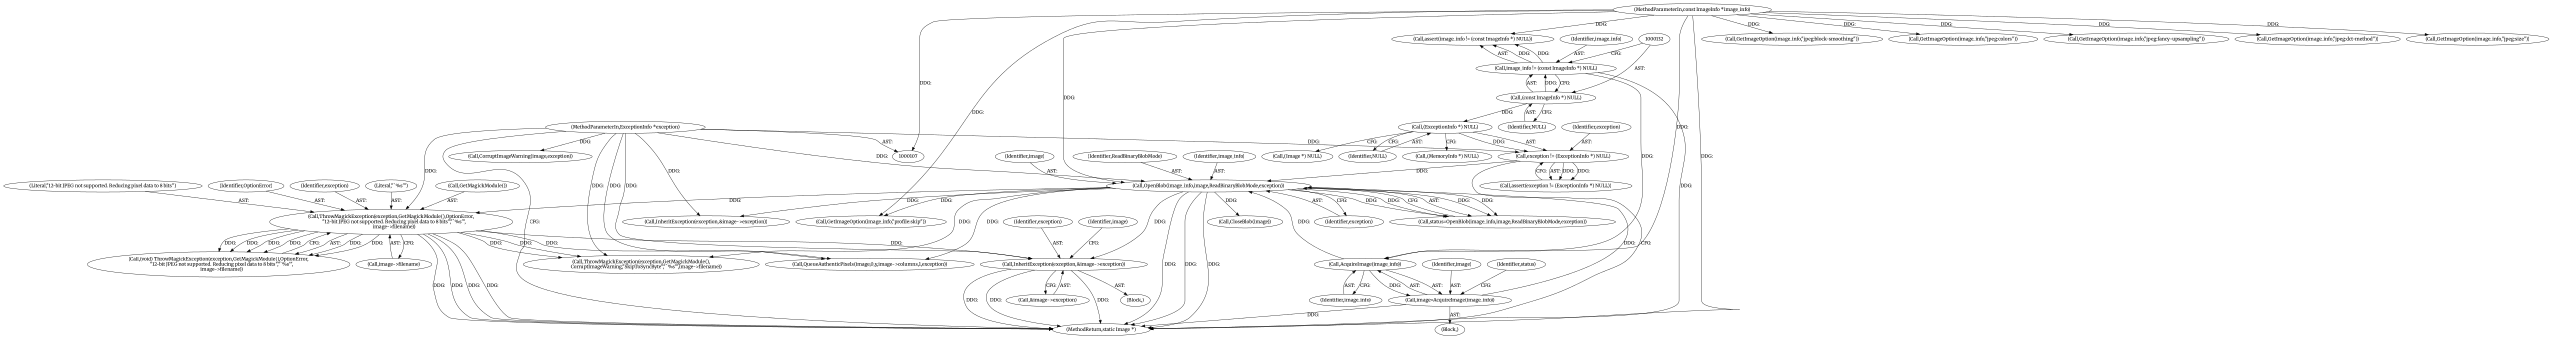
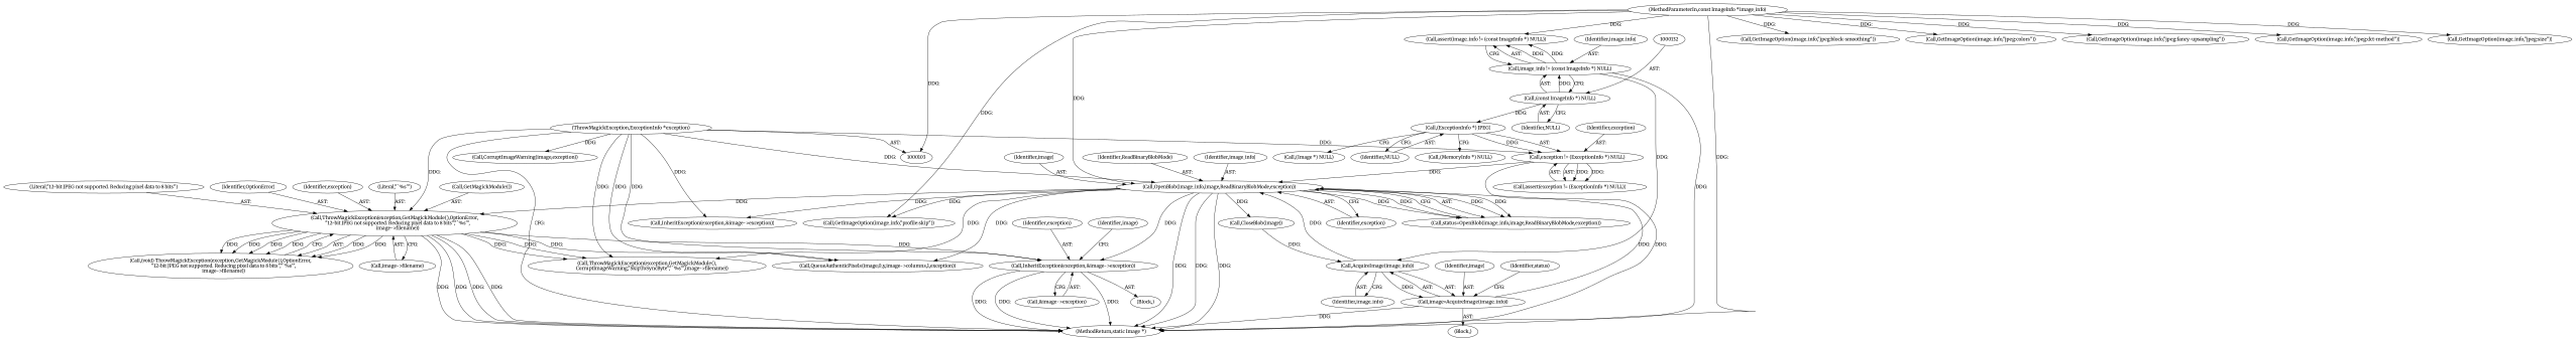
  digraph {
    fontname=Merriweather
    node [fontname=Merriweather]
    edge [fontname=Merriweather]
    n1 [label="(Call,InheritException(exception,&image->exception))"]
    n2 [label="(Block,)"]
    n3 [label="(Call,&image->exception)"]
    n4 [label="(MethodReturn,static Image *)"]
    n5 [label="(Call,ThrowMagickException(exception,GetMagickModule(),OptionError,\n      \"12-bit JPEG not supported. Reducing pixel data to 8 bits\",\"`%s'\",\n      image->filename))"]
    n6 [label="(Call,image->filename)"]
    n7 [label="(Call,ThrowMagickException(exception,GetMagickModule(),\n          CorruptImageWarning,\"SkipToSyncByte\",\"`%s'\",image->filename))"]
    n8 [label="(Call,(void) ThrowMagickException(exception,GetMagickModule(),OptionError,\n      \"12-bit JPEG not supported. Reducing pixel data to 8 bits\",\"`%s'\",\n      image->filename))"]
    n9 [label="(Call,QueueAuthenticPixels(image,0,y,image->columns,1,exception))"]
    n10 [label="(Call,OpenBlob(image_info,image,ReadBinaryBlobMode,exception))"]
    n11 [label="(Call,GetImageOption(image_info,\"profile:skip\"))"]
    n12 [label="(Identifier,exception)"]
    n13 [label="(Call,status=OpenBlob(image_info,image,ReadBinaryBlobMode,exception))"]
    n14 [label="(Call,CloseBlob(image))"]
    n15 [label="(Call,InheritException(exception,&image->exception))"]
    n16 [label="(Call,AcquireImage(image_info))"]
    n17 [label="(Call,image=AcquireImage(image_info))"]
    n18 [label="(Identifier,image_info)"]
    n19 [label="(Block,)"]
    n20 [label="(Call,image_info != (const ImageInfo *) NULL)"]
    n21 [label="(Call,(const ImageInfo *) NULL)"]
    n22 [label="(Call,assert(image_info != (const ImageInfo *) NULL))"]
-   n23 [label="(Call,(ExceptionInfo *) NULL)"]
+   n23 [label="(Call,(ExceptionInfo *) JPEG)"]
    n24 [label="(Identifier,NULL)"]
    n25 [label="(MethodParameterIn,const ImageInfo *image_info)"]
    n26 [label="(Call,GetImageOption(image_info,\"jpeg:block-smoothing\"))"]
    n27 [label="(Call,GetImageOption(image_info,\"jpeg:colors\"))"]
    n28 [label="(Call,GetImageOption(image_info,\"jpeg:fancy-upsampling\"))"]
    n29 [label="(Call,GetImageOption(image_info,\"jpeg:dct-method\"))"]
    n30 [label="(Call,GetImageOption(image_info,\"jpeg:size\"))"]
-   1000107
+   1000107 [label=1000103]
    n32 [label="(Call,exception != (ExceptionInfo *) NULL)"]
    n33 [label="(Identifier,NULL)"]
    n34 [label="(Call,(MemoryInfo *) NULL)"]
    n35 [label="(Call,(Image *) NULL)"]
    n36 [label="(Call,assert(exception != (ExceptionInfo *) NULL))"]
-   n37 [label="(MethodParameterIn,ExceptionInfo *exception)"]
+   n37 [label="(ThrowMagickException,ExceptionInfo *exception)"]
    n38 [label="(Call,CorruptImageWarning(image,exception))"]
    n39 [label="(Identifier,exception)"]
    n40 [label="(Literal,\"12-bit JPEG not supported. Reducing pixel data to 8 bits\")"]
    n41 [label="(Identifier,image_info)"]
    n42 [label="(Identifier,exception)"]
    n43 [label="(Identifier,image)"]
    n44 [label="(Literal,\"`%s'\")"]
    n45 [label="(Call,GetMagickModule())"]
    n46 [label="(Identifier,exception)"]
    n47 [label="(Identifier,image)"]
    n48 [label="(Identifier,status)"]
    n49 [label="(Identifier,OptionError)"]
    n50 [label="(Identifier,image_info)"]
    n51 [label="(Identifier,image)"]
    n52 [label="(Identifier,ReadBinaryBlobMode)"]
    1000132
    n1 -> n2 [label="AST: "]
    n1 -> n3 [label="CFG: "]
    n1 -> n4 [label="DDG: "]
    n1 -> n4 [label="DDG: "]
    n1 -> n4 [label="DDG: "]
    n3 -> n1 [label="AST: "]
    n5 -> n1 [label="DDG: "]
    n5 -> n4 [label="DDG: "]
    n5 -> n4 [label="DDG: "]
    n5 -> n4 [label="DDG: "]
    n5 -> n4 [label="DDG: "]
    n5 -> n6 [label="CFG: "]
    n5 -> n7 [label="DDG: "]
    n5 -> n7 [label="DDG: "]
    n5 -> n8 [label="AST: "]
    n5 -> n8 [label="DDG: "]
    n5 -> n8 [label="DDG: "]
    n5 -> n8 [label="DDG: "]
    n5 -> n8 [label="DDG: "]
    n5 -> n8 [label="DDG: "]
    n5 -> n8 [label="DDG: "]
    n5 -> n9 [label="DDG: "]
    n6 -> n5 [label="AST: "]
    n8 -> n5 [label="CFG: "]
    n10 -> n1 [label="DDG: "]
    n10 -> n4 [label="DDG: "]
    n10 -> n4 [label="DDG: "]
    n10 -> n4 [label="DDG: "]
    n10 -> n5 [label="DDG: "]
    n10 -> n7 [label="DDG: "]
    n10 -> n9 [label="DDG: "]
    n10 -> n11 [label="DDG: "]
    n10 -> n12 [label="CFG: "]
    n10 -> n13 [label="AST: "]
    n10 -> n13 [label="DDG: "]
    n10 -> n13 [label="DDG: "]
    n10 -> n13 [label="DDG: "]
    n10 -> n13 [label="DDG: "]
    n10 -> n14 [label="DDG: "]
    n10 -> n15 [label="DDG: "]
    n12 -> n10 [label="AST: "]
    n13 -> n10 [label="CFG: "]
    n16 -> n10 [label="DDG: "]
    n16 -> n17 [label="AST: "]
    n16 -> n17 [label="DDG: "]
    n16 -> n18 [label="CFG: "]
    n17 -> n4 [label="DDG: "]
    n17 -> n10 [label="DDG: "]
    n17 -> n16 [label="AST: "]
    n17 -> n19 [label="AST: "]
    n18 -> n16 [label="AST: "]
    n20 -> n4 [label="DDG: "]
    n20 -> n16 [label="DDG: "]
    n20 -> n21 [label="CFG: "]
    n20 -> n22 [label="AST: "]
    n20 -> n22 [label="DDG: "]
    n20 -> n22 [label="DDG: "]
    n21 -> n20 [label="AST: "]
    n21 -> n20 [label="DDG: "]
    n21 -> n23 [label="DDG: "]
    n21 -> n24 [label="CFG: "]
-   1000132 -> n20 [label="CFG: "]
+   n22 -> n20 [label="CFG: "]
    n23 -> n32 [label="AST: "]
    n23 -> n32 [label="DDG: "]
    n23 -> n33 [label="CFG: "]
    n23 -> n34 [label="CFG: "]
    n23 -> n35 [label="CFG: "]
    n24 -> n21 [label="AST: "]
    n25 -> n4 [label="DDG: "]
    n25 -> n10 [label="DDG: "]
    n25 -> n11 [label="DDG: "]
-   n25 -> n16 [label="DDG: "]
+   n14 -> n16 [label="DDG: "]
    n25 -> n22 [label="DDG: "]
    n25 -> n26 [label="DDG: "]
    n25 -> n27 [label="DDG: "]
    n25 -> n28 [label="DDG: "]
    n25 -> n29 [label="DDG: "]
    n25 -> n30 [label="DDG: "]
    n25 -> 1000107 [label="DDG: "]
-   n32 -> n4 [label="CFG: "]
+   n32 -> n4 [label="DDG: "]
    n32 -> n10 [label="DDG: "]
    n32 -> n36 [label="AST: "]
    n32 -> n36 [label="DDG: "]
    n32 -> n36 [label="DDG: "]
    n33 -> n23 [label="AST: "]
-   n36 -> n32 [label="CFG: "]
+   n36 -> n32 [label="AST: "]
    n37 -> n1 [label="DDG: "]
    n37 -> n4 [label="CFG: "]
    n37 -> n5 [label="DDG: "]
    n37 -> n7 [label="DDG: "]
    n37 -> n9 [label="DDG: "]
    n37 -> n10 [label="DDG: "]
    n37 -> n15 [label="DDG: "]
    n37 -> 1000107 [label="AST: "]
    n37 -> n32 [label="DDG: "]
    n37 -> n38 [label="DDG: "]
    n39 -> n32 [label="AST: "]
    n40 -> n5 [label="AST: "]
    n41 -> n10 [label="AST: "]
    n42 -> n1 [label="AST: "]
    n43 -> n17 [label="AST: "]
    n44 -> n5 [label="AST: "]
    n45 -> n5 [label="AST: "]
    n46 -> n5 [label="AST: "]
    n47 -> n1 [label="CFG: "]
    n48 -> n17 [label="CFG: "]
    n49 -> n5 [label="AST: "]
    n50 -> n20 [label="AST: "]
    n51 -> n10 [label="AST: "]
    n52 -> n10 [label="AST: "]
    1000132 -> n21 [label="AST: "]
  }
